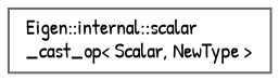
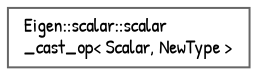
  digraph {
    rankdir=LR
    fontname="Patrick Hand"
-   n1 [color=gray40 fillcolor=white fontname="Patrick Hand" fontsize=10 height=0.2 label="Eigen::internal::scalar\l_cast_op\< Scalar, NewType \>" shape=box style=filled width=0.4]
+   n1 [color=gray40 fillcolor=white fontname="Patrick Hand" fontsize=10 height=0.2 label="Eigen::scalar::scalar\l_cast_op\< Scalar, NewType \>" shape=box style=filled width=0.4]
  }
